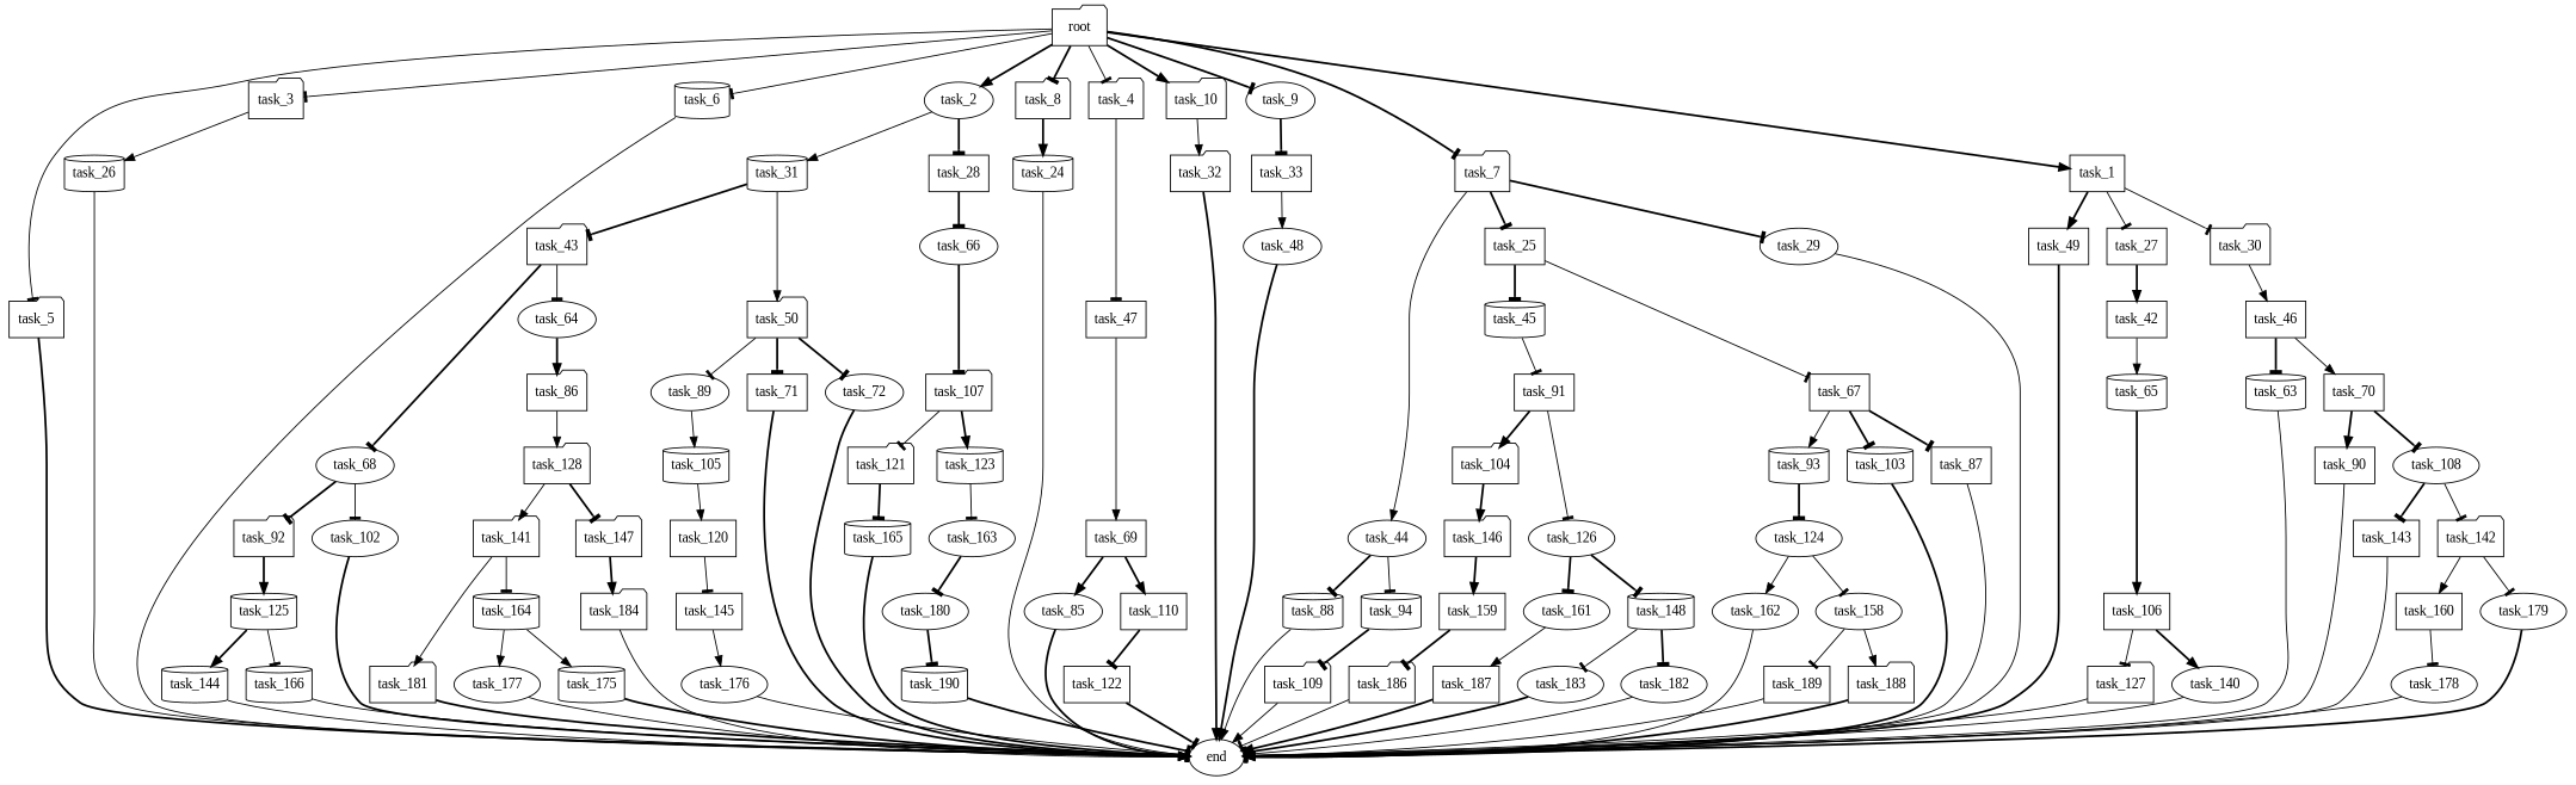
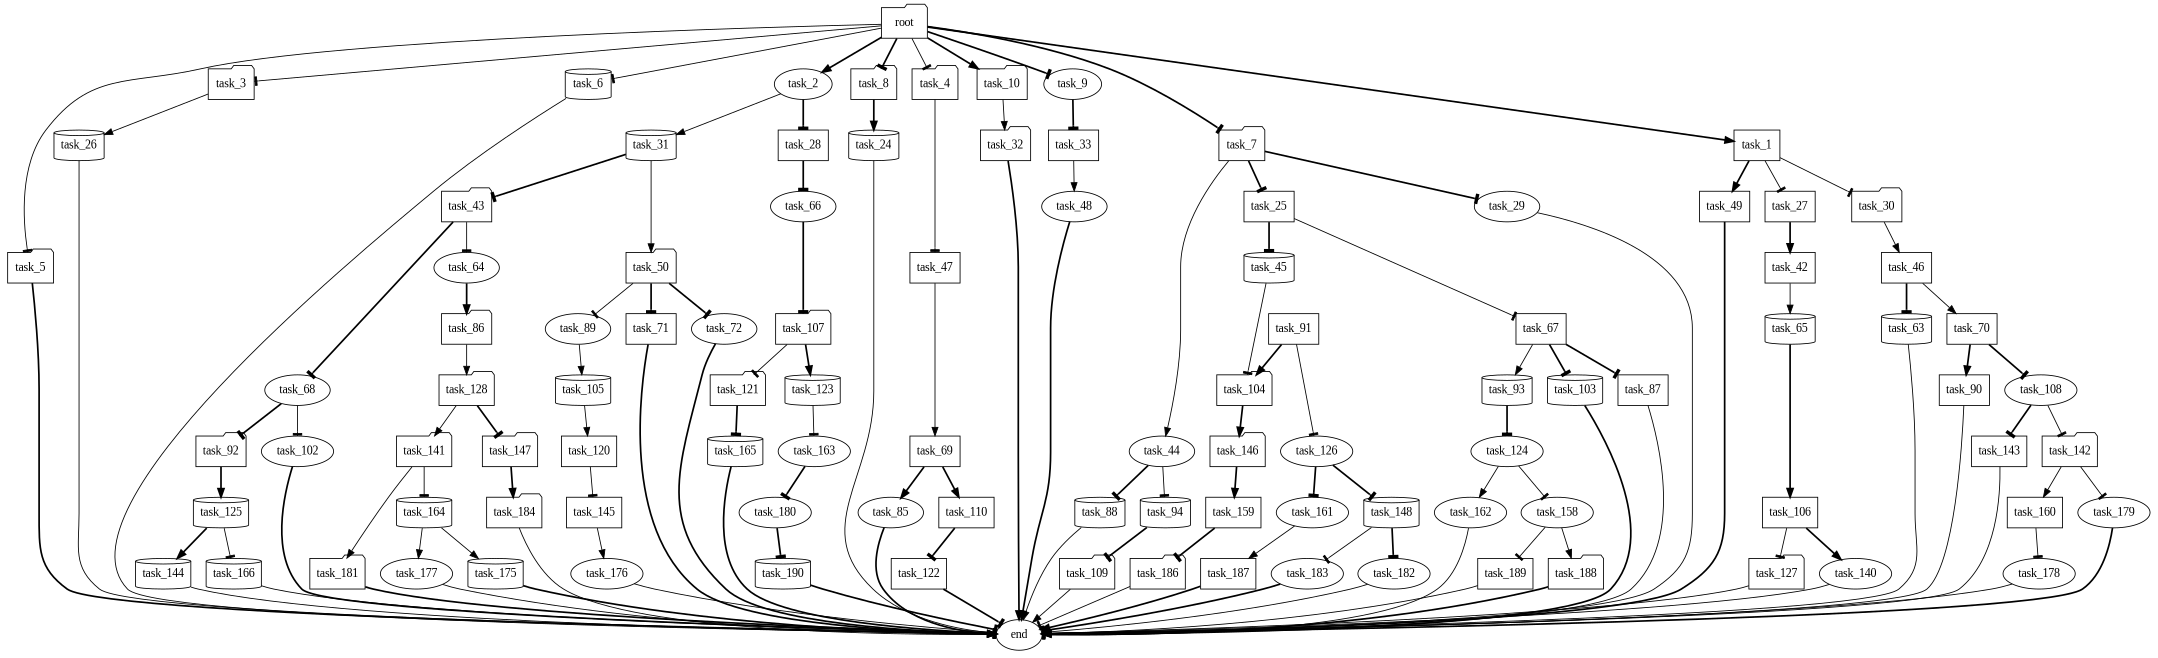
  digraph {
    fontname="Liberation Serif"
    node [fontname="Liberation Serif" shape=ellipse]
    edge [arrowhead=tee fontname="Liberation Serif" style=solid]
    task_65 [shape=cylinder]
    task_106 [shape=box]
    task_127 [shape=folder]
    task_140
    task_92 [shape=folder]
    task_125 [shape=cylinder]
    task_144 [shape=cylinder]
    task_166 [shape=cylinder]
    task_45 [shape=cylinder]
    task_91 [shape=box]
    task_104 [shape=folder]
    task_126
    task_105 [shape=cylinder]
    task_89
    task_120 [shape=box]
    task_5 [shape=folder]
    end
    task_47 [shape=box]
    task_69 [shape=box]
    task_85
    task_110 [shape=box]
    task_90 [shape=box]
    task_3 [shape=folder]
    task_26 [shape=cylinder]
    task_6 [shape=cylinder]
    task_141 [shape=folder]
    task_181 [shape=folder]
    task_164 [shape=cylinder]
    task_177
    task_175 [shape=cylinder]
    task_31 [shape=cylinder]
    task_2
    task_28 [shape=box]
    task_43 [shape=folder]
    task_50 [shape=folder]
    task_66
    task_8 [shape=folder]
    task_24 [shape=cylinder]
    task_88 [shape=cylinder]
    task_44
    task_94 [shape=cylinder]
    task_109 [shape=folder]
    task_163
    task_180
    task_190 [shape=cylinder]
    task_122 [shape=box]
    task_49 [shape=box]
    task_184 [shape=folder]
    task_187 [shape=box]
    task_93 [shape=cylinder]
    task_124
    task_162
    task_158
    task_86 [shape=folder]
    task_128 [shape=folder]
    task_147 [shape=folder]
    task_145 [shape=box]
    task_176
    task_68
    task_64
    task_102
    task_33 [shape=box]
    task_48
    task_189 [shape=box]
    task_71 [shape=box]
    task_160 [shape=box]
    task_178
    task_4 [shape=folder]
    task_146 [shape=folder]
    task_159 [shape=box]
    task_72
    task_10 [shape=folder]
    task_32 [shape=folder]
    task_161
    task_103 [shape=cylinder]
    task_9
    task_46 [shape=box]
    task_63 [shape=cylinder]
    task_70 [shape=box]
    task_108
    task_188 [shape=folder]
    task_121 [shape=folder]
    task_165 [shape=cylinder]
    task_186 [shape=folder]
    task_107 [shape=folder]
    task_123 [shape=cylinder]
    task_25 [shape=box]
    task_67 [shape=box]
    task_87 [shape=box]
    task_148 [shape=cylinder]
    task_183
    task_182
    task_27 [shape=box]
    task_42 [shape=box]
    task_179
    task_143 [shape=box]
    task_142 [shape=folder]
    root [shape=folder]
    task_7 [shape=folder]
    task_1 [shape=box]
    task_29
    task_30 [shape=folder]
    task_65 -> task_106 [arrowhead=normal style=bold]
    task_106 -> task_127
    task_106 -> task_140 [arrowhead=normal style=bold]
    task_127 -> end [arrowhead=normal]
    task_140 -> end [arrowhead=normal]
    task_92 -> task_125 [arrowhead=normal style=bold]
    task_125 -> task_144 [arrowhead=normal style=bold]
    task_125 -> task_166
    task_144 -> end [arrowhead=normal]
    task_166 -> end [arrowhead=normal]
-   task_45 -> task_91
+   task_45 -> task_104
    task_91 -> task_104 [arrowhead=normal style=bold]
    task_91 -> task_126
    task_104 -> task_146 [arrowhead=normal style=bold]
    task_126 -> task_161 [style=bold]
    task_126 -> task_148 [style=bold]
    task_105 -> task_120 [arrowhead=normal]
    task_89 -> task_105 [arrowhead=normal]
    task_120 -> task_145
    task_5 -> end [style=bold]
    task_47 -> task_69 [arrowhead=normal]
    task_69 -> task_85 [arrowhead=normal style=bold]
    task_69 -> task_110 [arrowhead=normal style=bold]
    task_85 -> end [arrowhead=normal style=bold]
    task_110 -> task_122 [style=bold]
    task_90 -> end
    task_3 -> task_26 [arrowhead=normal]
    task_26 -> end
    task_6 -> end [arrowhead=normal]
    task_141 -> task_181 [arrowhead=normal]
    task_141 -> task_164
    task_181 -> end [style=bold]
    task_164 -> task_177 [arrowhead=normal]
    task_164 -> task_175 [arrowhead=normal]
    task_177 -> end [arrowhead=normal]
    task_175 -> end [arrowhead=normal style=bold]
    task_31 -> task_43 [style=bold]
    task_31 -> task_50 [arrowhead=normal]
    task_2 -> task_31 [arrowhead=normal]
    task_2 -> task_28 [style=bold]
    task_28 -> task_66 [style=bold]
    task_43 -> task_68 [style=bold]
    task_43 -> task_64
    task_50 -> task_89
    task_50 -> task_71 [style=bold]
    task_50 -> task_72 [style=bold]
    task_66 -> task_107 [style=bold]
    task_8 -> task_24 [arrowhead=normal style=bold]
    task_24 -> end
    task_88 -> end [arrowhead=normal]
    task_44 -> task_88 [style=bold]
    task_44 -> task_94
    task_94 -> task_109 [style=bold]
    task_109 -> end [arrowhead=normal]
    task_163 -> task_180 [style=bold]
    task_180 -> task_190 [style=bold]
    task_190 -> end [style=bold]
    task_122 -> end [style=bold]
    task_49 -> end [arrowhead=normal style=bold]
    task_184 -> end [arrowhead=normal]
    task_187 -> end [arrowhead=normal style=bold]
    task_93 -> task_124 [style=bold]
    task_124 -> task_162 [arrowhead=normal]
    task_124 -> task_158
    task_162 -> end
    task_158 -> task_189
    task_158 -> task_188 [arrowhead=normal]
    task_86 -> task_128 [arrowhead=normal]
    task_128 -> task_141 [arrowhead=normal]
    task_128 -> task_147 [style=bold]
    task_147 -> task_184 [arrowhead=normal style=bold]
    task_145 -> task_176 [arrowhead=normal]
    task_176 -> end
    task_68 -> task_92 [style=bold]
    task_68 -> task_102
    task_64 -> task_86 [arrowhead=normal style=bold]
    task_102 -> end [style=bold]
    task_33 -> task_48 [arrowhead=normal]
    task_48 -> end [arrowhead=normal style=bold]
    task_189 -> end
    task_71 -> end [style=bold]
    task_160 -> task_178
    task_178 -> end [arrowhead=normal]
    task_4 -> task_47
    task_146 -> task_159 [arrowhead=normal style=bold]
    task_159 -> task_186 [style=bold]
    task_72 -> end [arrowhead=normal style=bold]
    task_10 -> task_32 [arrowhead=normal]
    task_32 -> end [arrowhead=normal style=bold]
    task_161 -> task_187 [arrowhead=normal]
    task_103 -> end [arrowhead=normal style=bold]
    task_9 -> task_33 [style=bold]
    task_46 -> task_63 [style=bold]
    task_46 -> task_70 [arrowhead=normal]
    task_63 -> end
    task_70 -> task_90 [arrowhead=normal style=bold]
    task_70 -> task_108 [style=bold]
    task_108 -> task_143 [style=bold]
    task_108 -> task_142
    task_188 -> end [style=bold]
    task_121 -> task_165 [style=bold]
    task_165 -> end [style=bold]
    task_186 -> end
    task_107 -> task_121
    task_107 -> task_123 [arrowhead=normal style=bold]
    task_123 -> task_163
    task_25 -> task_45 [style=bold]
    task_25 -> task_67
    task_67 -> task_93 [arrowhead=normal]
    task_67 -> task_103 [style=bold]
    task_67 -> task_87 [style=bold]
    task_87 -> end
    task_148 -> task_183
    task_148 -> task_182 [style=bold]
    task_183 -> end [style=bold]
    task_182 -> end [arrowhead=normal]
    task_27 -> task_42 [arrowhead=normal style=bold]
    task_42 -> task_65 [arrowhead=normal]
    task_179 -> end [arrowhead=normal style=bold]
    task_143 -> end [arrowhead=normal]
    task_142 -> task_160 [arrowhead=normal]
    task_142 -> task_179
    root -> task_5
    root -> task_3
    root -> task_6
    root -> task_2 [arrowhead=normal style=bold]
    root -> task_8 [style=bold]
    root -> task_4
    root -> task_10 [arrowhead=normal style=bold]
    root -> task_9 [style=bold]
    root -> task_7 [style=bold]
    root -> task_1 [arrowhead=normal style=bold]
    task_7 -> task_44 [arrowhead=normal]
    task_7 -> task_25 [style=bold]
    task_7 -> task_29 [style=bold]
    task_1 -> task_49 [arrowhead=normal style=bold]
    task_1 -> task_27
    task_1 -> task_30
    task_29 -> end
    task_30 -> task_46 [arrowhead=normal]
  }
